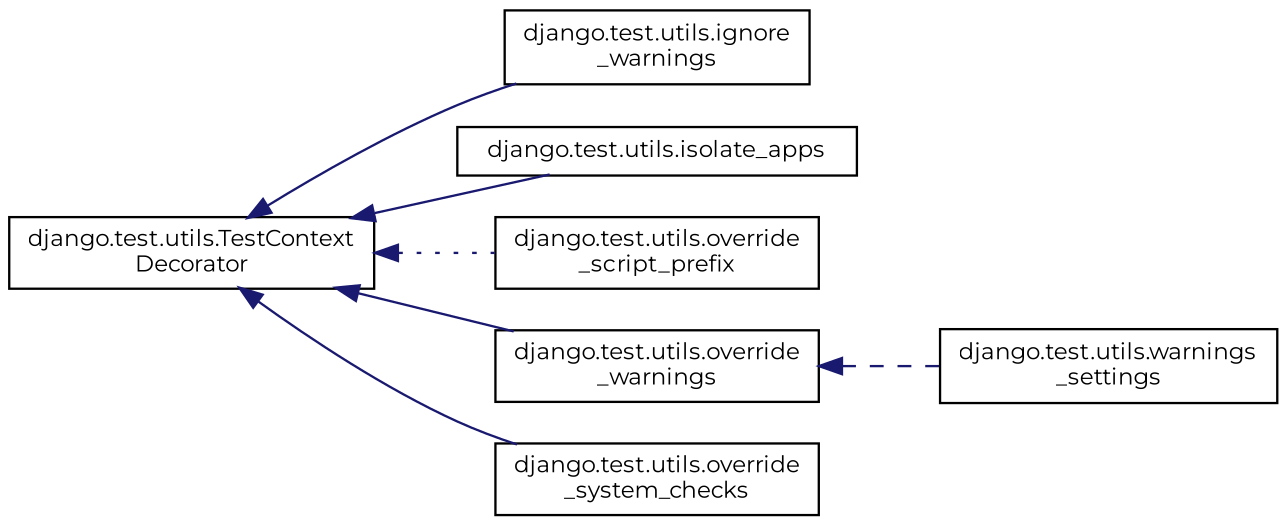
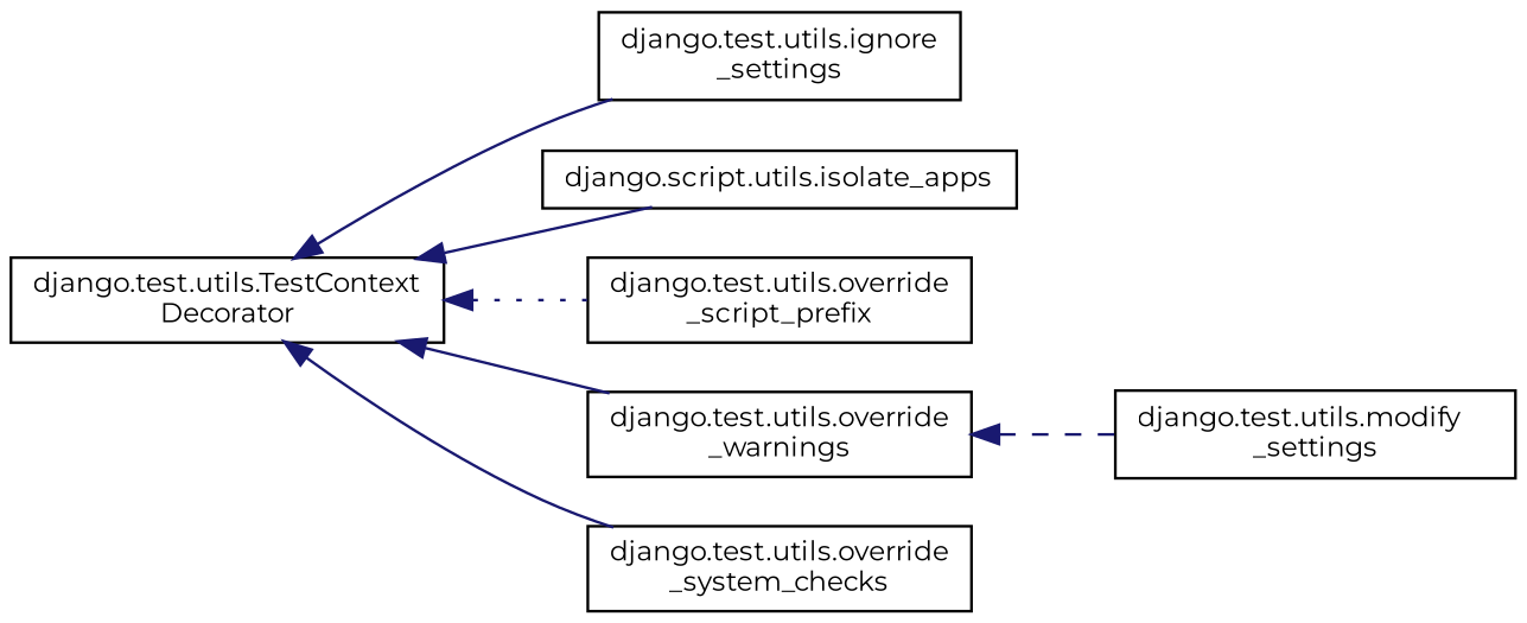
  digraph {
    fontname=Montserrat
    rankdir=LR
    node [color=black fillcolor=white fontname=Montserrat fontsize=10 shape=record style=filled]
    edge [color=midnightblue dir=back fontname=Montserrat fontsize=10 labelfontname=Helvetica labelfontsize=10 style=solid]
    n1 [height=0.2 label="django.test.utils.TestContext\lDecorator" width=0.4]
-   n2 [height=0.2 label="django.test.utils.ignore\l_warnings" width=0.4]
-   n3 [height=0.2 label="django.test.utils.isolate_apps" width=0.4]
+   n2 [height=0.2 label="django.test.utils.ignore\l_settings" width=0.4]
+   n3 [height=0.2 label="django.script.utils.isolate_apps" width=0.4]
    n4 [height=0.2 label="django.test.utils.override\l_script_prefix" width=0.4]
    n5 [height=0.2 label="django.test.utils.override\l_warnings" width=0.4]
    n6 [height=0.2 label="django.test.utils.override\l_system_checks" width=0.4]
-   n7 [height=0.2 label="django.test.utils.warnings\l_settings" width=0.4]
+   n7 [height=0.2 label="django.test.utils.modify\l_settings" width=0.4]
    n1 -> n2
    n1 -> n3
    n1 -> n4 [style=dotted]
    n1 -> n5
    n1 -> n6
    n5 -> n7 [style=dashed]
  }
